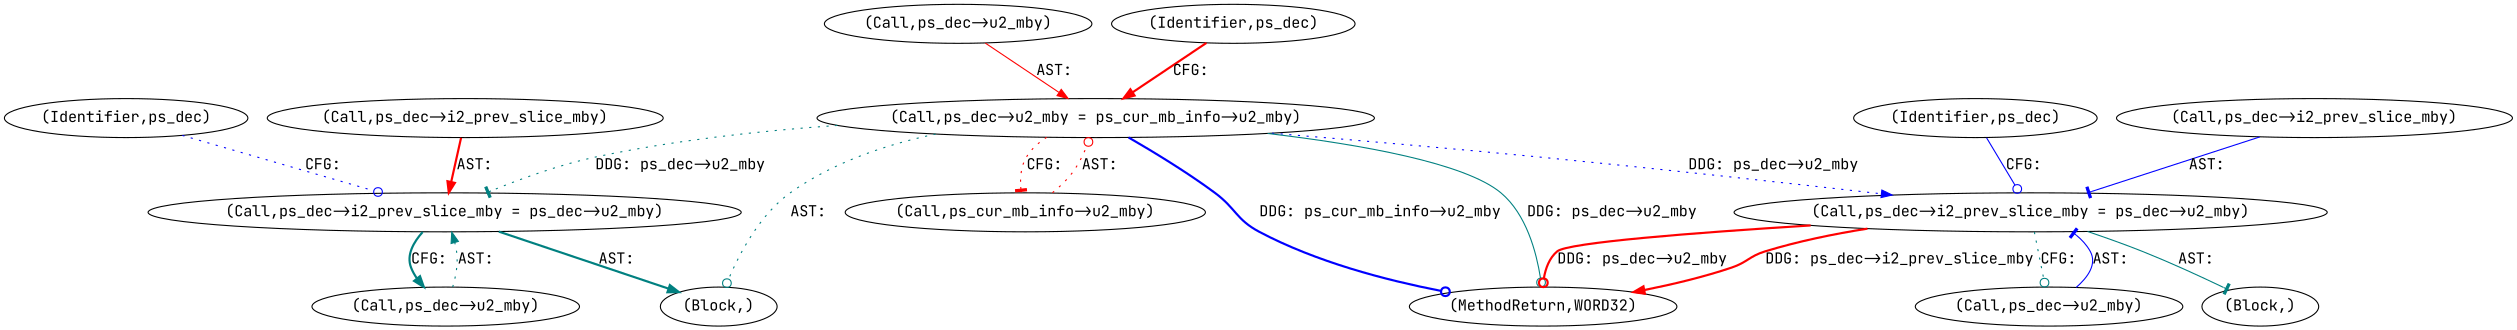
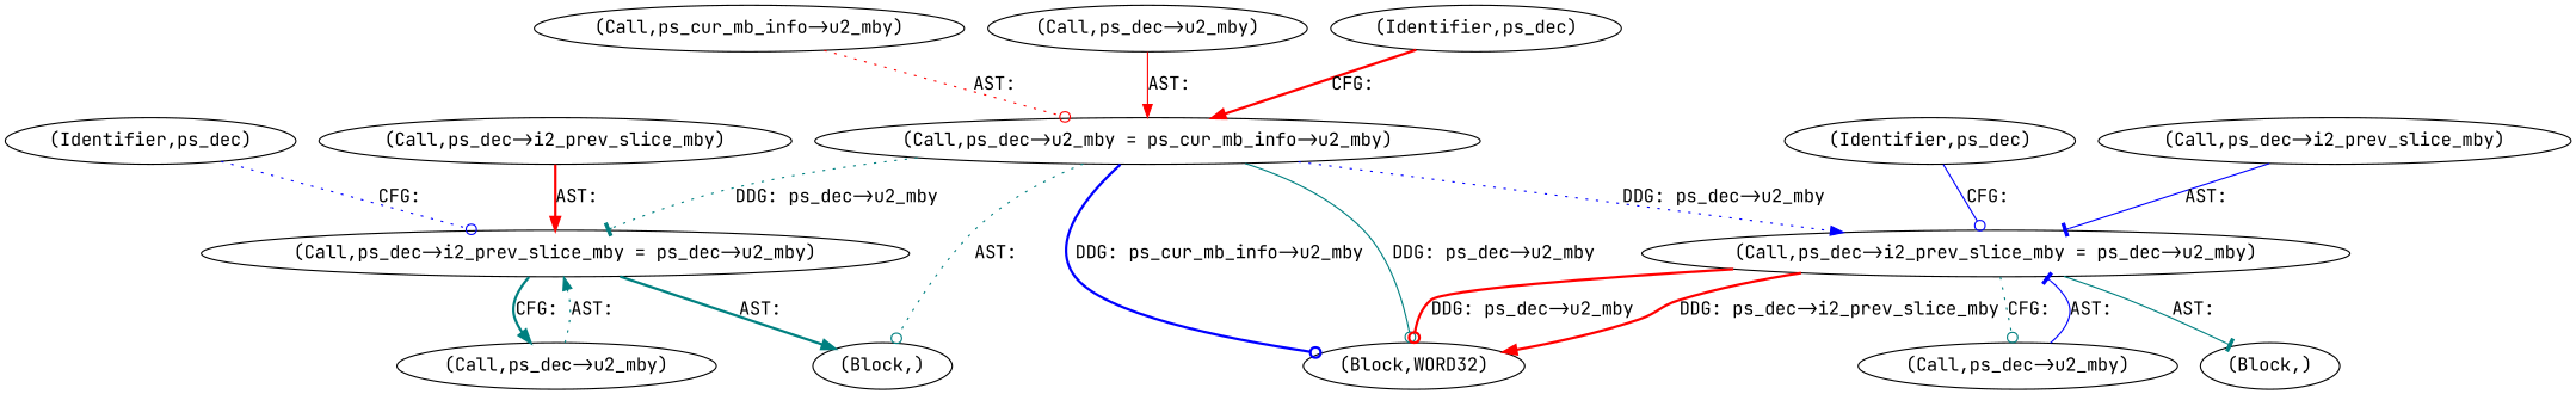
  digraph {
    fontname="JetBrains Mono"
    node [fontname="JetBrains Mono"]
    edge [arrowhead=normal color=teal fontname="JetBrains Mono" style=dotted]
    n1 [label="(Call,ps_dec->u2_mby = ps_cur_mb_info->u2_mby)"]
    n2 [label="(Call,ps_dec->i2_prev_slice_mby = ps_dec->u2_mby)"]
    n3 [label="(Call,ps_dec->i2_prev_slice_mby = ps_dec->u2_mby)"]
-   n4 [label="(MethodReturn,WORD32)"]
+   n4 [label="(Block,WORD32)"]
    n5 [label="(Call,ps_cur_mb_info->u2_mby)"]
    n6 [label="(Block,)"]
    n7 [label="(Call,ps_dec->u2_mby)"]
    n8 [label="(Call,ps_dec->u2_mby)"]
    n9 [label="(Block,)"]
    n10 [label="(Call,ps_dec->u2_mby)"]
    n11 [label="(Identifier,ps_dec)"]
    n12 [label="(Identifier,ps_dec)"]
    n13 [label="(Call,ps_dec->i2_prev_slice_mby)"]
    n14 [label="(Call,ps_dec->i2_prev_slice_mby)"]
    n15 [label="(Identifier,ps_dec)"]
    n1 -> n2 [arrowhead=tee label="DDG: ps_dec->u2_mby"]
    n1 -> n3 [color=blue label="DDG: ps_dec->u2_mby"]
    n1 -> n4 [arrowhead=odot color=blue label="DDG: ps_cur_mb_info->u2_mby" style=bold]
    n1 -> n4 [arrowhead=odot label="DDG: ps_dec->u2_mby" style=solid]
-   n1 -> n5 [arrowhead=tee color=red label="CFG: "]
    n1 -> n6 [arrowhead=odot label="AST: "]
    n2 -> n6 [label="AST: " style=bold]
    n2 -> n7 [label="CFG: " style=bold]
    n3 -> n4 [color=red label="DDG: ps_dec->i2_prev_slice_mby" style=bold]
    n3 -> n4 [arrowhead=odot color=red label="DDG: ps_dec->u2_mby" style=bold]
    n3 -> n8 [arrowhead=odot label="CFG: "]
    n3 -> n9 [arrowhead=tee label="AST: " style=solid]
    n5 -> n1 [arrowhead=odot color=red label="AST: "]
    n7 -> n2 [label="AST: "]
    n8 -> n3 [arrowhead=tee color=blue label="AST: " style=solid]
    n10 -> n1 [color=red label="AST: " style=solid]
    n11 -> n3 [arrowhead=odot color=blue label="CFG: " style=solid]
    n12 -> n2 [arrowhead=odot color=blue label="CFG: "]
    n13 -> n2 [color=red label="AST: " style=bold]
    n14 -> n3 [arrowhead=tee color=blue label="AST: " style=solid]
    n15 -> n1 [color=red label="CFG: " style=bold]
  }
